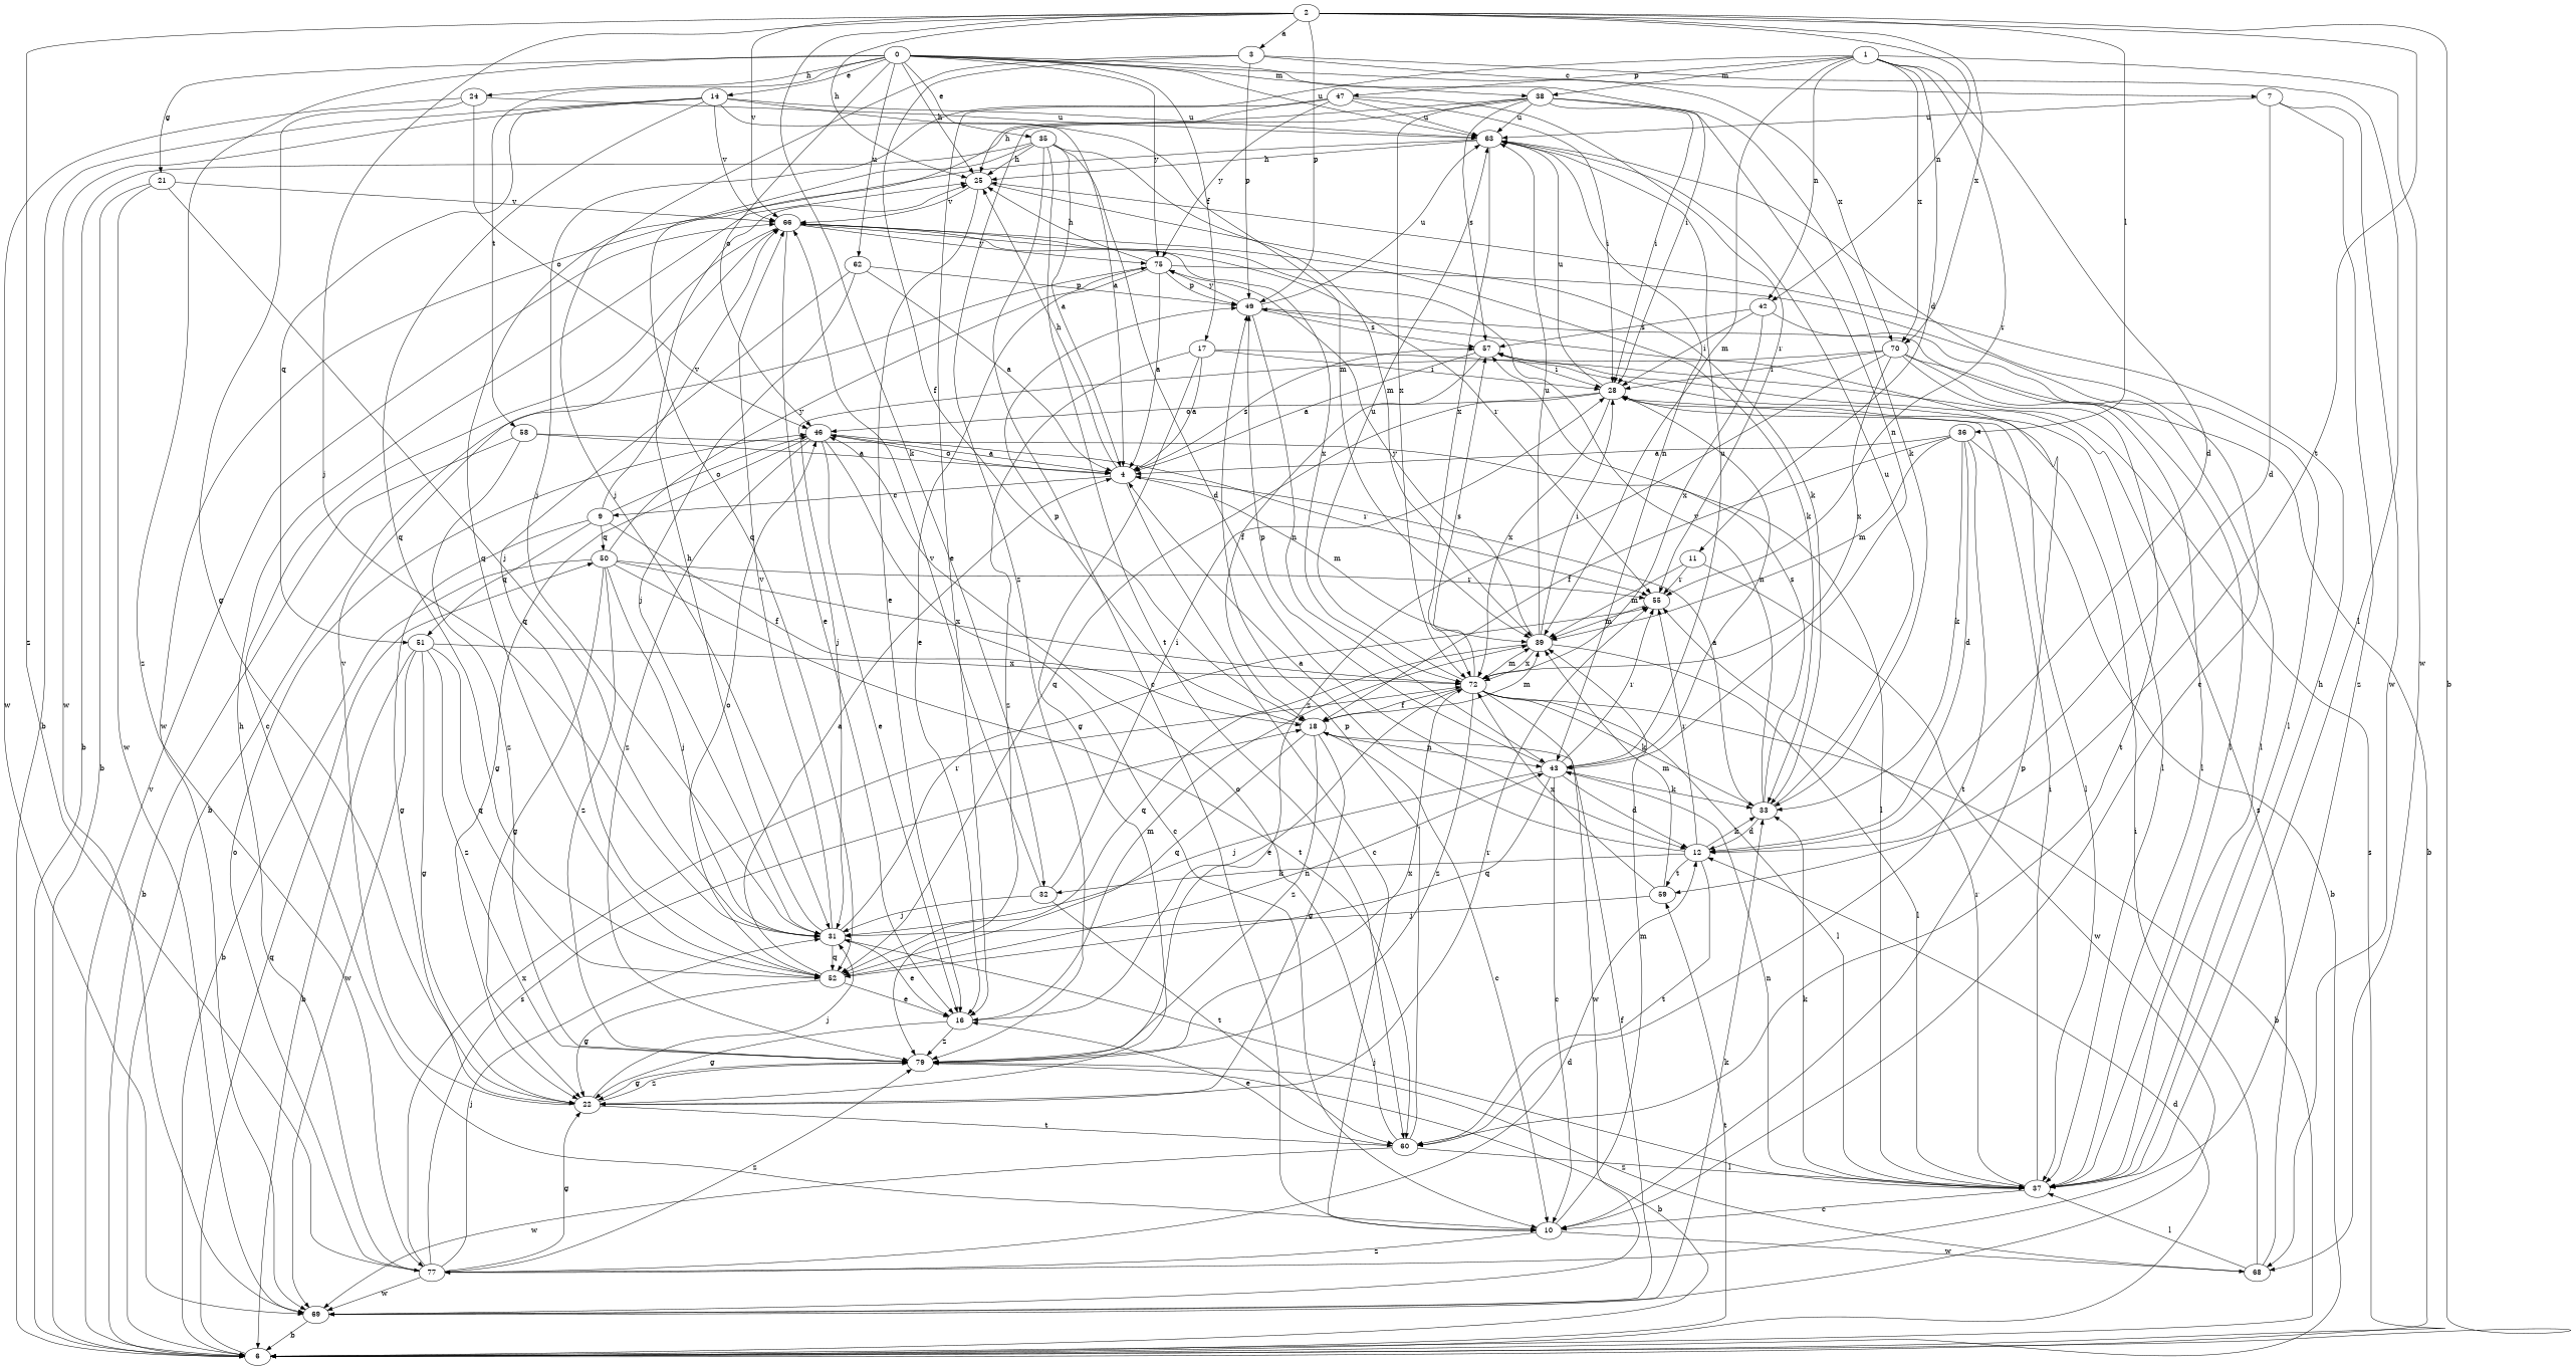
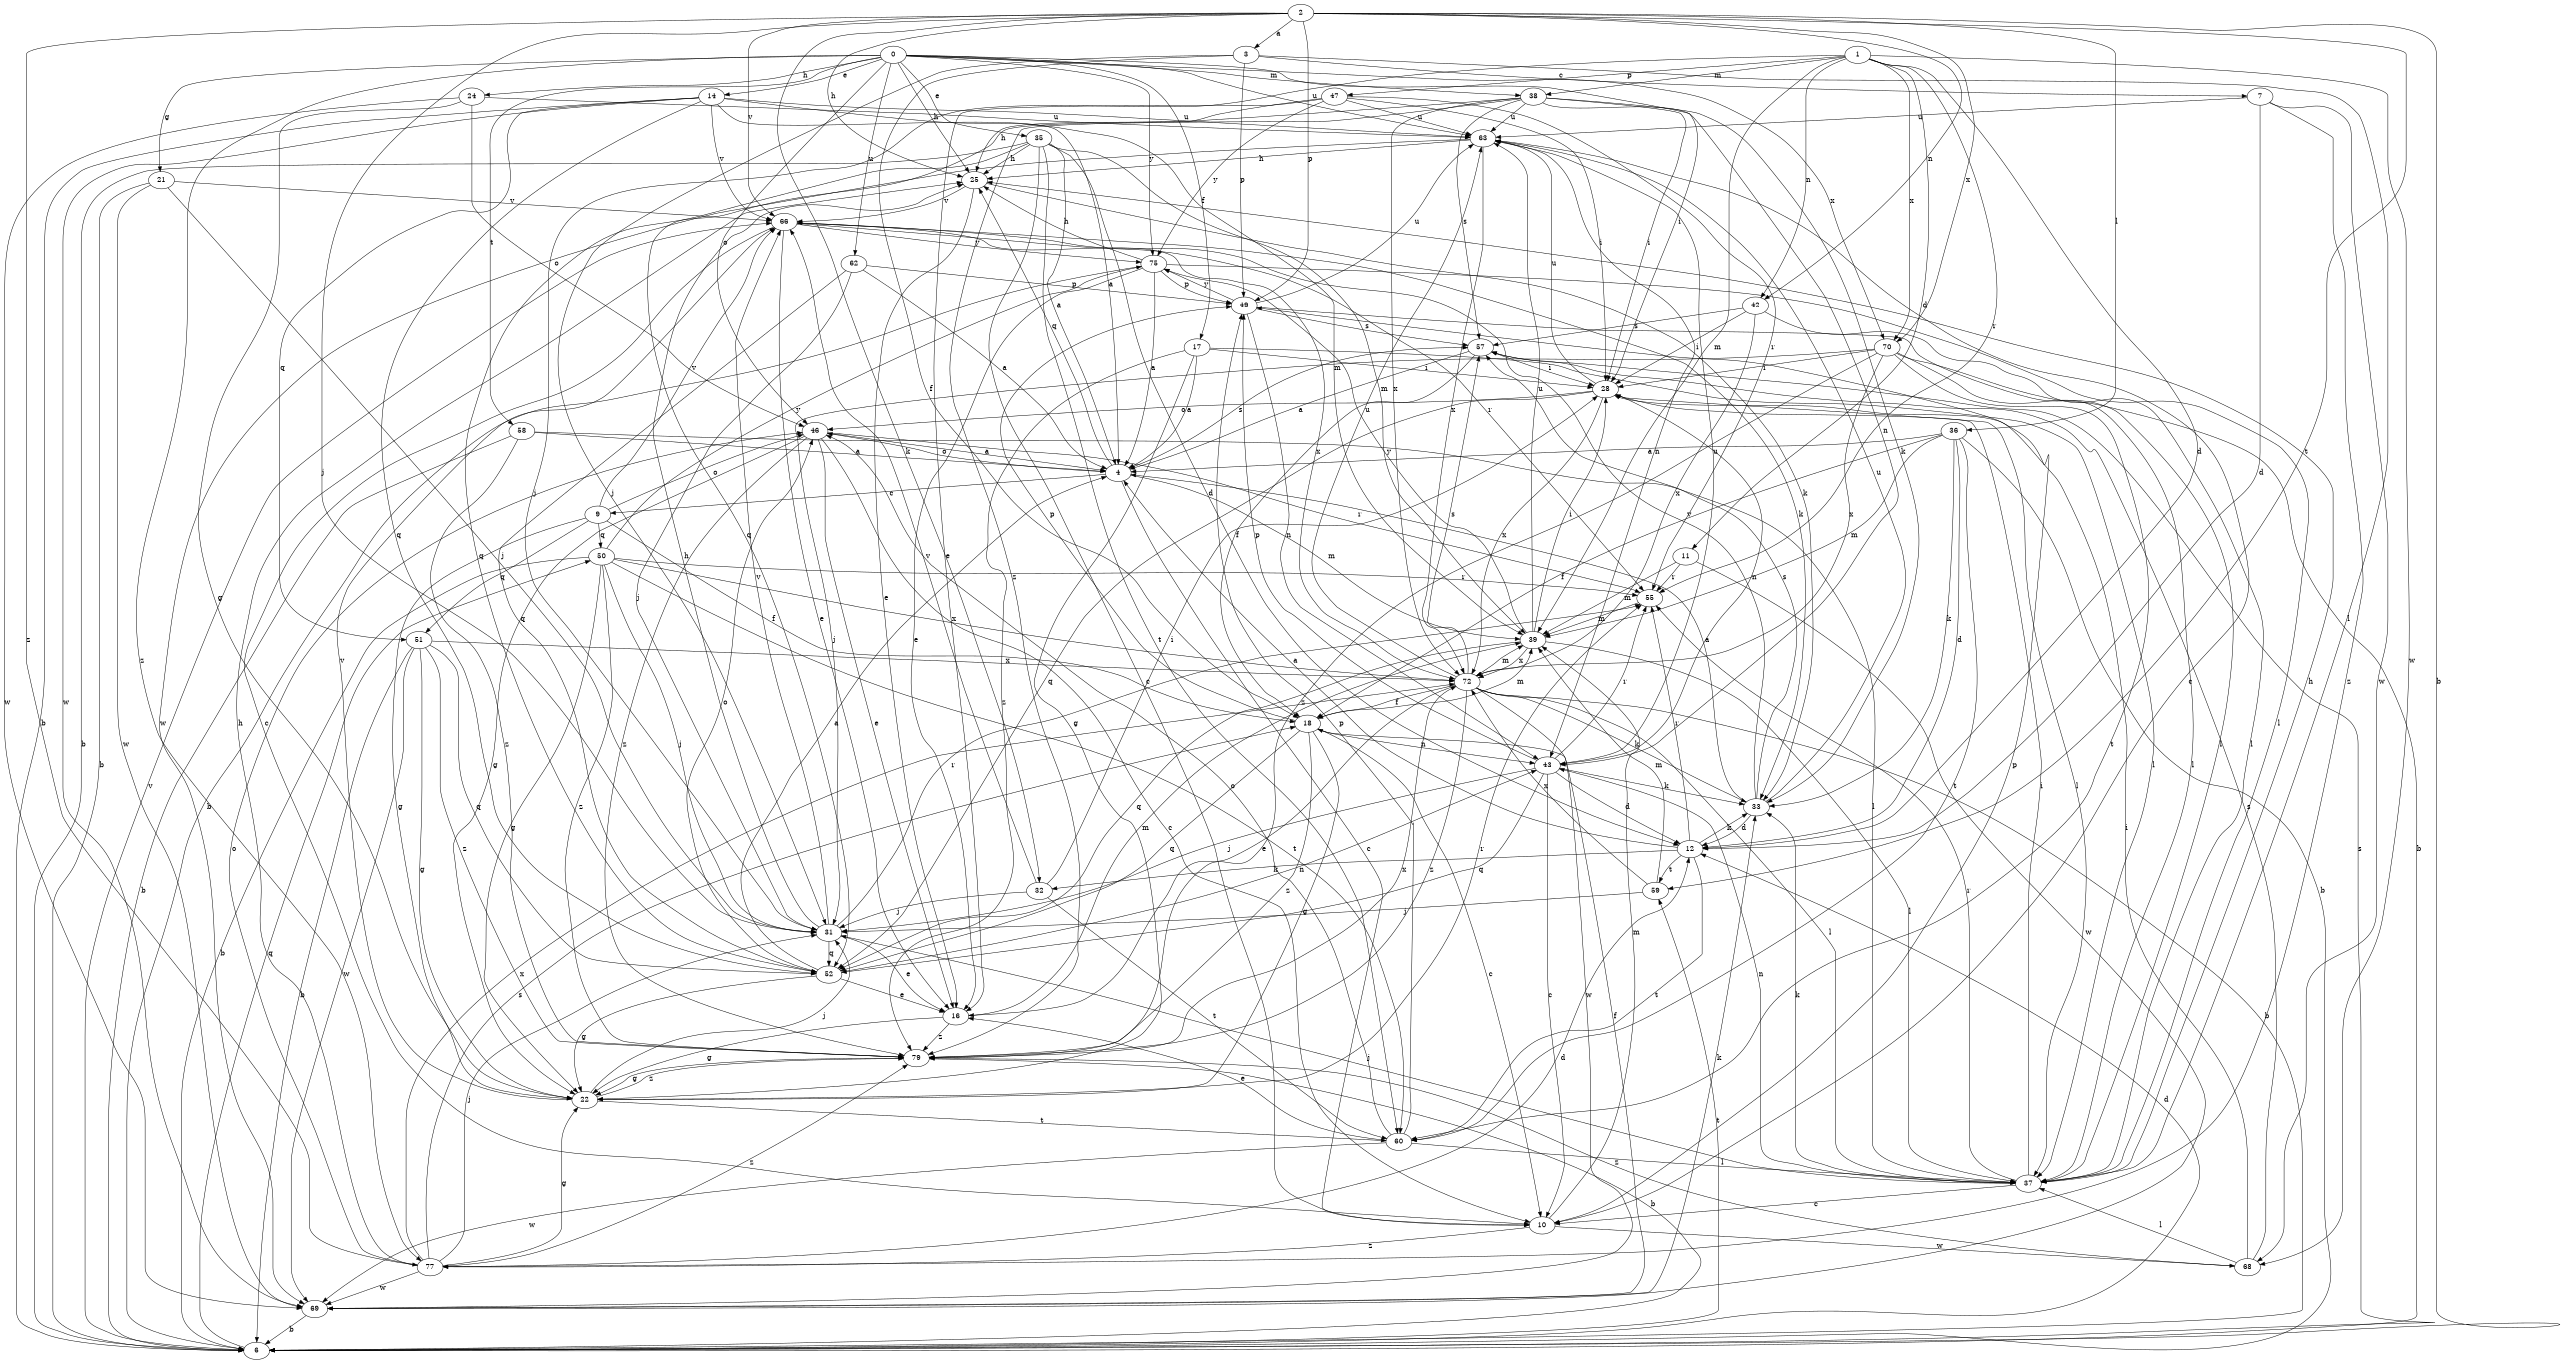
  strict digraph {
    0
    14
    n3 [label=35]
    17
    21
    24
    25
    28
    38
    46
    58
    62
    63
    70
    75
    77
    39
    6
    66
    4
    51
    69
    52
    12
    10
    60
    37
    22
    79
    31
    33
    16
    43
    72
    57
    55
    49
    18
    1
    11
    42
    47
    68
    32
    59
    2
    3
    36
    7
    50
    9
    0 -> 14 [label=e]
    0 -> n3 [label=e]
    0 -> 17 [label=f]
    0 -> 21 [label=g]
    0 -> 24 [label=h]
    0 -> 25 [label=h]
    0 -> 28 [label=i]
    0 -> 38 [label=m]
    0 -> 46 [label=o]
    0 -> 58 [label=t]
    0 -> 62 [label=u]
    0 -> 63 [label=u]
    0 -> 70 [label=x]
    0 -> 75 [label=y]
    0 -> 77 [label=z]
    14 -> 63 [label=u]
    14 -> 39 [label=m]
    14 -> 6 [label=b]
    14 -> 66 [label=v]
    14 -> 4 [label=a]
    14 -> 51 [label=q]
    14 -> 69 [label=w]
    14 -> 52 [label=q]
    n3 -> 25 [label=h]
    n3 -> 39 [label=m]
    n3 -> 6 [label=b]
    n3 -> 4 [label=a]
    n3 -> 52 [label=q]
    n3 -> 12 [label=d]
    n3 -> 10 [label=c]
    n3 -> 60 [label=t]
    17 -> 28 [label=i]
    17 -> 4 [label=a]
    17 -> 37 [label=l]
    17 -> 22 [label=g]
    17 -> 79 [label=z]
    21 -> 6 [label=b]
    21 -> 66 [label=v]
    21 -> 69 [label=w]
    21 -> 31 [label=j]
    24 -> 46 [label=o]
    24 -> 63 [label=u]
    24 -> 69 [label=w]
    24 -> 22 [label=g]
    25 -> 66 [label=v]
    25 -> 33 [label=k]
    25 -> 16 [label=e]
    28 -> 46 [label=o]
    28 -> 63 [label=u]
    28 -> 52 [label=q]
    28 -> 37 [label=l]
    28 -> 43 [label=n]
    28 -> 72 [label=x]
    38 -> 28 [label=i]
    38 -> 63 [label=u]
    38 -> 52 [label=q]
    38 -> 79 [label=z]
    38 -> 33 [label=k]
    38 -> 43 [label=n]
    38 -> 72 [label=x]
    38 -> 57 [label=s]
    46 -> 4 [label=a]
    46 -> 10 [label=c]
    46 -> 22 [label=g]
    46 -> 79 [label=z]
    46 -> 16 [label=e]
    46 -> 55 [label=r]
    58 -> 6 [label=b]
    58 -> 4 [label=a]
    58 -> 37 [label=l]
    58 -> 79 [label=z]
    62 -> 4 [label=a]
    62 -> 52 [label=q]
    62 -> 31 [label=j]
    62 -> 49 [label=p]
    63 -> 25 [label=h]
    63 -> 69 [label=w]
    63 -> 10 [label=c]
    63 -> 43 [label=n]
    63 -> 72 [label=x]
    70 -> 28 [label=i]
    70 -> 6 [label=b]
    70 -> 60 [label=t]
    70 -> 37 [label=l]
    70 -> 79 [label=z]
    70 -> 31 [label=j]
    70 -> 72 [label=x]
    75 -> 25 [label=h]
    75 -> 6 [label=b]
    75 -> 4 [label=a]
    75 -> 37 [label=l]
    75 -> 16 [label=e]
    75 -> 49 [label=p]
    77 -> 25 [label=h]
    77 -> 46 [label=o]
    77 -> 69 [label=w]
    77 -> 12 [label=d]
    77 -> 22 [label=g]
    77 -> 79 [label=z]
    77 -> 31 [label=j]
    77 -> 72 [label=x]
    77 -> 18 [label=s]
    39 -> 28 [label=i]
    39 -> 63 [label=u]
    39 -> 75 [label=y]
    39 -> 52 [label=q]
    39 -> 37 [label=l]
    39 -> 72 [label=x]
    6 -> 66 [label=v]
    6 -> 12 [label=d]
    6 -> 57 [label=s]
    6 -> 59 [label=t]
    6 -> 50 [label=q]
    66 -> 75 [label=y]
    66 -> 10 [label=c]
    66 -> 33 [label=k]
    66 -> 16 [label=e]
    66 -> 72 [label=x]
    66 -> 55 [label=r]
-   4 -> 25 [label=h]
+   4 -> 25 [label=q]
    4 -> 46 [label=o]
    4 -> 39 [label=m]
    4 -> 10 [label=c]
    4 -> 57 [label=s]
    4 -> 9 [label=c]
    51 -> 6 [label=b]
    51 -> 69 [label=w]
    51 -> 52 [label=q]
    51 -> 22 [label=g]
    51 -> 79 [label=z]
    51 -> 72 [label=x]
    69 -> 6 [label=b]
    69 -> 33 [label=k]
    69 -> 18 [label=f]
    52 -> 46 [label=o]
    52 -> 4 [label=a]
    52 -> 22 [label=g]
    52 -> 16 [label=e]
    52 -> 43 [label=n]
    12 -> 4 [label=a]
    12 -> 60 [label=t]
    12 -> 33 [label=k]
    12 -> 55 [label=r]
    12 -> 32 [label=k]
    12 -> 59 [label=t]
    10 -> 77 [label=z]
    10 -> 39 [label=m]
    10 -> 49 [label=p]
    10 -> 68 [label=w]
    60 -> 46 [label=o]
    60 -> 69 [label=w]
    60 -> 37 [label=l]
    60 -> 16 [label=e]
    60 -> 49 [label=p]
    37 -> 25 [label=h]
    37 -> 28 [label=i]
    37 -> 10 [label=c]
    37 -> 31 [label=j]
    37 -> 33 [label=k]
    37 -> 43 [label=n]
    37 -> 55 [label=r]
    22 -> 66 [label=v]
    22 -> 60 [label=t]
    22 -> 79 [label=z]
    22 -> 31 [label=j]
    22 -> 55 [label=r]
    79 -> 6 [label=b]
    79 -> 22 [label=g]
    79 -> 72 [label=x]
    31 -> 25 [label=h]
    31 -> 66 [label=v]
    31 -> 52 [label=q]
    31 -> 16 [label=e]
    31 -> 55 [label=r]
    33 -> 63 [label=u]
    33 -> 66 [label=v]
    33 -> 4 [label=a]
    33 -> 12 [label=d]
    33 -> 57 [label=s]
    16 -> 39 [label=m]
    16 -> 22 [label=g]
    16 -> 79 [label=z]
    43 -> 63 [label=u]
    43 -> 52 [label=q]
    43 -> 12 [label=d]
    43 -> 10 [label=c]
    43 -> 31 [label=j]
    43 -> 33 [label=k]
    43 -> 55 [label=r]
    43 -> 49 [label=p]
    72 -> 63 [label=u]
    72 -> 39 [label=m]
    72 -> 6 [label=b]
    72 -> 69 [label=w]
    72 -> 37 [label=l]
    72 -> 79 [label=z]
    72 -> 33 [label=k]
    72 -> 16 [label=e]
    72 -> 57 [label=s]
    72 -> 18 [label=f]
    57 -> 28 [label=i]
    57 -> 4 [label=a]
    57 -> 18 [label=f]
    55 -> 39 [label=m]
    49 -> 63 [label=u]
    49 -> 75 [label=y]
    49 -> 37 [label=l]
    49 -> 43 [label=n]
    49 -> 57 [label=s]
    18 -> 39 [label=m]
    18 -> 52 [label=q]
    18 -> 10 [label=c]
    18 -> 22 [label=g]
    18 -> 79 [label=z]
    18 -> 43 [label=n]
    18 -> 49 [label=p]
    1 -> 38 [label=m]
    1 -> 70 [label=x]
    1 -> 39 [label=m]
    1 -> 12 [label=d]
    1 -> 31 [label=j]
    1 -> 55 [label=r]
    1 -> 11 [label=d]
    1 -> 42 [label=n]
    1 -> 47 [label=p]
    1 -> 68 [label=w]
    11 -> 39 [label=m]
    11 -> 69 [label=w]
    11 -> 55 [label=r]
    42 -> 28 [label=i]
    42 -> 37 [label=l]
    42 -> 72 [label=x]
    42 -> 57 [label=s]
    47 -> 25 [label=h]
    47 -> 28 [label=i]
    47 -> 63 [label=u]
    47 -> 75 [label=y]
    47 -> 16 [label=e]
    47 -> 55 [label=r]
    68 -> 28 [label=i]
    68 -> 37 [label=l]
    68 -> 79 [label=z]
    68 -> 57 [label=s]
    32 -> 28 [label=i]
    32 -> 66 [label=v]
    32 -> 60 [label=t]
    32 -> 31 [label=j]
    59 -> 39 [label=m]
    59 -> 31 [label=j]
    59 -> 72 [label=x]
    2 -> 25 [label=h]
    2 -> 70 [label=x]
    2 -> 77 [label=z]
    2 -> 6 [label=b]
    2 -> 66 [label=v]
    2 -> 31 [label=j]
    2 -> 49 [label=p]
    2 -> 42 [label=n]
    2 -> 32 [label=k]
    2 -> 59 [label=t]
    2 -> 3 [label=a]
    2 -> 36 [label=l]
    3 -> 37 [label=l]
    3 -> 31 [label=j]
    3 -> 49 [label=p]
    3 -> 18 [label=f]
    3 -> 7 [label=c]
    36 -> 39 [label=m]
    36 -> 6 [label=b]
    36 -> 4 [label=a]
    36 -> 12 [label=d]
    36 -> 60 [label=t]
    36 -> 33 [label=k]
    36 -> 18 [label=f]
    7 -> 63 [label=u]
    7 -> 77 [label=z]
    7 -> 12 [label=d]
    7 -> 68 [label=w]
    50 -> 75 [label=y]
    50 -> 6 [label=b]
    50 -> 60 [label=t]
    50 -> 22 [label=g]
    50 -> 79 [label=z]
    50 -> 31 [label=j]
    50 -> 72 [label=x]
    50 -> 55 [label=r]
    9 -> 46 [label=o]
    9 -> 66 [label=v]
    9 -> 51 [label=q]
    9 -> 22 [label=g]
    9 -> 18 [label=f]
    9 -> 50 [label=q]
  }
